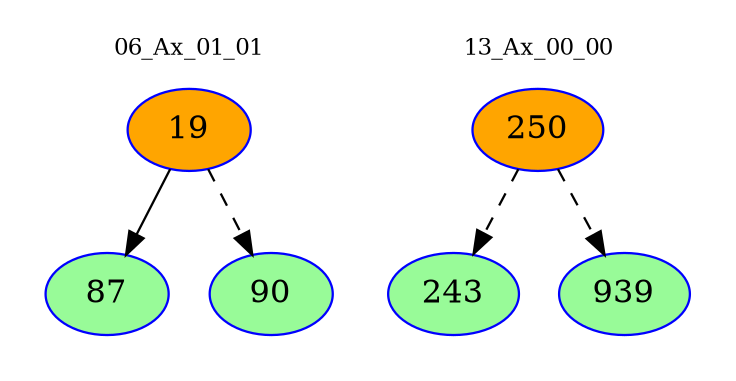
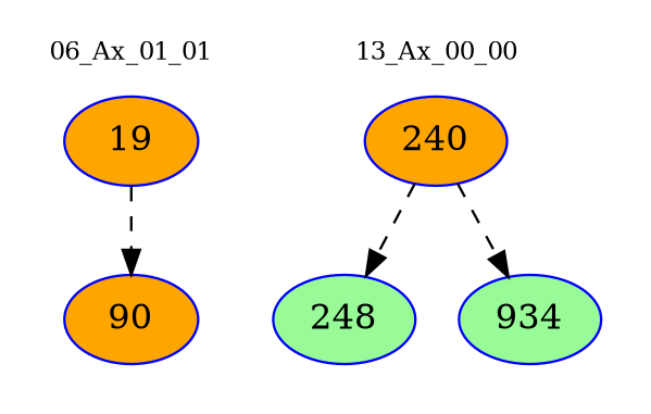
  digraph {
    node [color=blue fillcolor=palegreen style=filled]
    edge [color=black style=dashed]
    n1 [fillcolor=orange label=19]
-   n2 [label=87]
-   n3 [label=90]
-   n4 [fillcolor=orange label=250]
-   n5 [label=243]
-   n6 [label=939]
+   n3 [fillcolor=orange label=90]
+   n4 [fillcolor=orange label=240]
+   n5 [label=248]
+   n6 [label=934]
    subgraph cluster_1 {
      color=white
      fontsize=10
      label="06_Ax_01_01"
      n1
-     n2
      n3
    }
    subgraph cluster_2 {
      color=white
      fontsize=10
      label="13_Ax_00_00"
      n4
      n5
      n6
    }
-   n1 -> n2 [style=solid]
    n1 -> n3
    n4 -> n5
    n4 -> n6
  }
